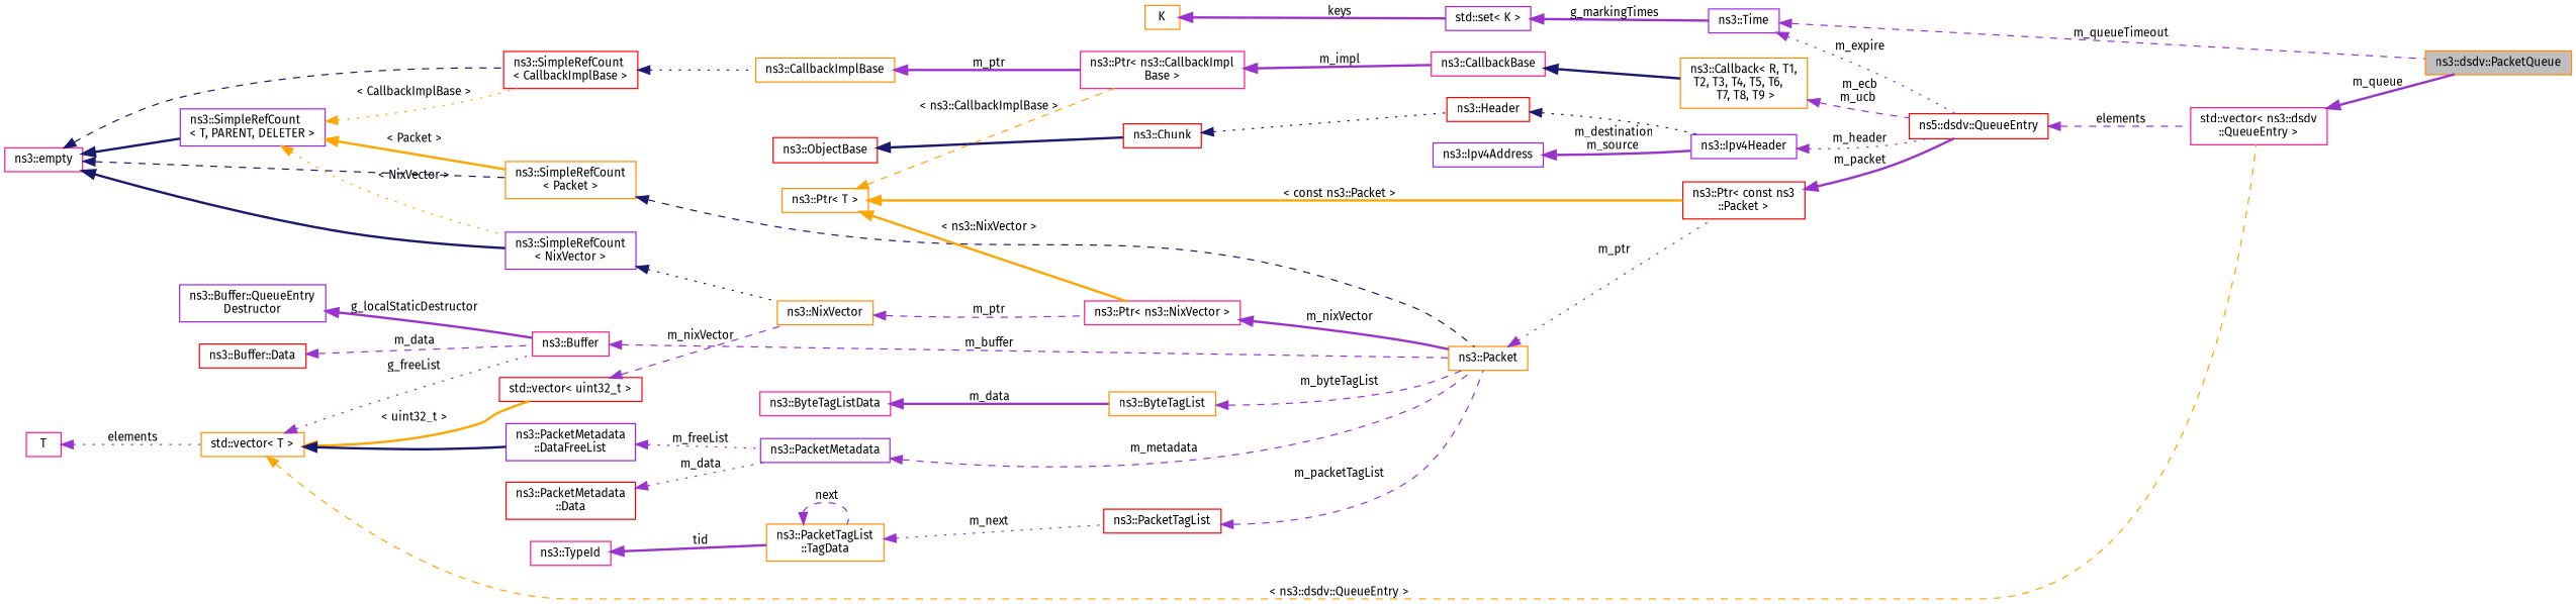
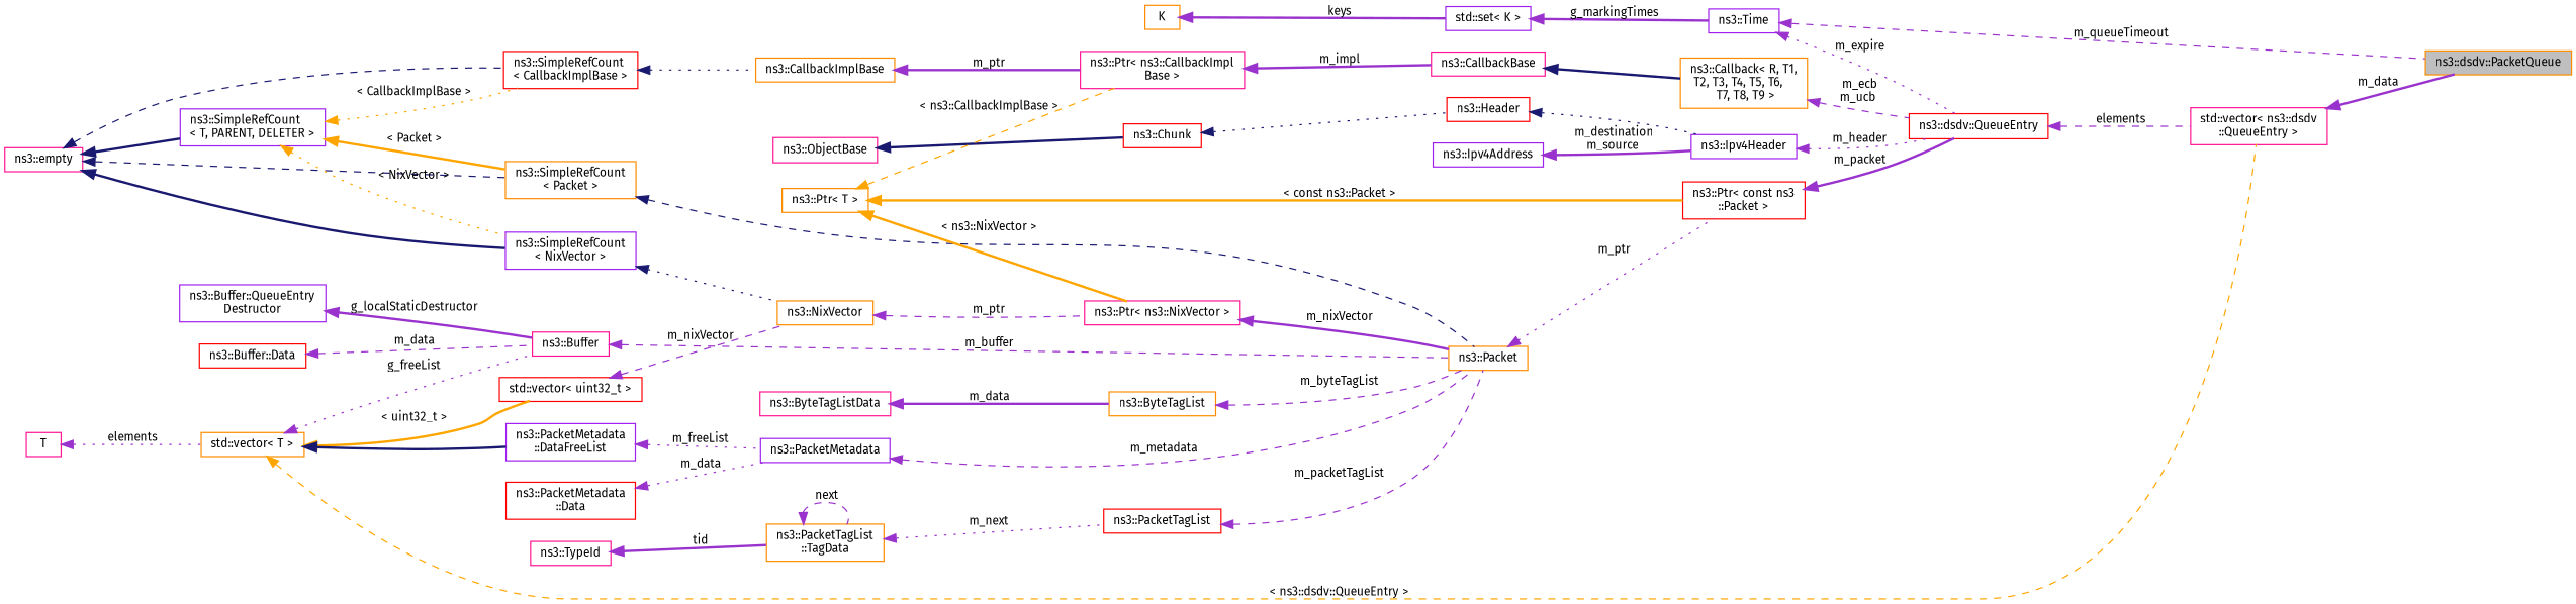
  digraph {
    fontname="Fira Sans"
    rankdir=LR
    node [color=darkorange fillcolor=white fontname="Fira Sans" fontsize=10 shape=record style=filled]
    edge [color=darkorchid3 dir=back fontname="Fira Sans" fontsize=10 labelfontname=Helvetica labelfontsize=10 style=bold]
    n1 [fillcolor=grey75 fontcolor=black height=0.2 label="ns3::dsdv::PacketQueue" width=0.4]
    n2 [color=deeppink height=0.2 label="std::vector\< ns3::dsdv\l::QueueEntry \>" width=0.4]
-   n3 [color=red height=0.2 label="ns5::dsdv::QueueEntry" width=0.4]
+   n3 [color=red height=0.2 label="ns3::dsdv::QueueEntry" width=0.4]
    n4 [color=purple height=0.2 label="ns3::Ipv4Header" width=0.4]
    n5 [color=red height=0.2 label="ns3::Header" width=0.4]
    n6 [color=red height=0.2 label="ns3::Chunk" width=0.4]
-   n7 [color=red height=0.2 label="ns3::ObjectBase" width=0.4]
+   n7 [color=deeppink height=0.2 label="ns3::ObjectBase" width=0.4]
    n8 [color=purple height=0.2 label="ns3::Ipv4Address" width=0.4]
    n9 [color=purple height=0.2 label="ns3::Time" width=0.4]
    n10 [color=purple height=0.2 label="std::set\< K \>" width=0.4]
    n11 [height=0.2 label=K width=0.4]
    n12 [color=red height=0.2 label="ns3::Ptr\< const ns3\l::Packet \>" width=0.4]
    n13 [height=0.2 label="ns3::Packet" width=0.4]
    n14 [height=0.2 label="ns3::SimpleRefCount\l\< Packet \>" width=0.4]
    n15 [color=deeppink height=0.2 label="ns3::empty" width=0.4]
    n16 [color=purple height=0.2 label="ns3::SimpleRefCount\l\< T, PARENT, DELETER \>" width=0.4]
    n17 [color=purple height=0.2 label="ns3::SimpleRefCount\l\< NixVector \>" width=0.4]
    n18 [color=red height=0.2 label="ns3::SimpleRefCount\l\< CallbackImplBase \>" width=0.4]
    n19 [height=0.2 label="ns3::NixVector" width=0.4]
    n20 [height=0.2 label="ns3::CallbackImplBase" width=0.4]
    n21 [color=deeppink height=0.2 label="ns3::Ptr\< ns3::NixVector \>" width=0.4]
    n22 [color=red height=0.2 label="std::vector\< uint32_t \>" width=0.4]
    n23 [height=0.2 label="std::vector\< T \>" width=0.4]
    n24 [color=purple height=0.2 label="ns3::PacketMetadata\l::DataFreeList" width=0.4]
    n25 [color=deeppink height=0.2 label="ns3::Buffer" width=0.4]
    n26 [color=purple height=0.2 label="ns3::PacketMetadata" width=0.4]
    n27 [color=deeppink height=0.2 label=T width=0.4]
    n28 [height=0.2 label="ns3::Ptr\< T \>" width=0.4]
    n29 [color=deeppink height=0.2 label="ns3::Ptr\< ns3::CallbackImpl\lBase \>" width=0.4]
    n30 [color=deeppink height=0.2 label="ns3::CallbackBase" width=0.4]
    n31 [color=red height=0.2 label="ns3::PacketMetadata\l::Data" width=0.4]
    n32 [height=0.2 label="ns3::ByteTagList" width=0.4]
    n33 [color=deeppink height=0.2 label="ns3::ByteTagListData" width=0.4]
    n34 [color=red height=0.2 label="ns3::PacketTagList" width=0.4]
    n35 [height=0.2 label="ns3::PacketTagList\l::TagData" width=0.4]
    n36 [color=deeppink height=0.2 label="ns3::TypeId" width=0.4]
    n37 [color=red height=0.2 label="ns3::Buffer::Data" width=0.4]
    n38 [color=purple height=0.2 label="ns3::Buffer::QueueEntry\lDestructor" width=0.4]
    n39 [height=0.2 label="ns3::Callback\< R, T1,\l T2, T3, T4, T5, T6,\l T7, T8, T9 \>" width=0.4]
-   n2 -> n1 [label=" m_queue"]
+   n2 -> n1 [label=" m_data"]
    n3 -> n2 [label=" elements" style=dashed]
    n4 -> n3 [label=" m_header" style=dotted]
    n5 -> n4 [color=midnightblue style=dotted]
    n6 -> n5 [color=midnightblue style=dotted]
    n7 -> n6 [color=midnightblue]
    n8 -> n4 [label=" m_destination\nm_source"]
    n9 -> n1 [label=" m_queueTimeout" style=dashed]
    n9 -> n3 [label=" m_expire" style=dotted]
    n10 -> n9 [label=" g_markingTimes"]
    n11 -> n10 [label=" keys"]
    n12 -> n3 [label=" m_packet"]
    n13 -> n12 [label=" m_ptr" style=dotted]
    n14 -> n13 [color=midnightblue style=dashed]
    n15 -> n14 [color=midnightblue style=dashed]
    n15 -> n16 [color=midnightblue]
    n15 -> n17 [color=midnightblue]
    n15 -> n18 [color=midnightblue style=dashed]
    n16 -> n14 [color=orange label=" \< Packet \>"]
    n16 -> n17 [color=orange label=" \< NixVector \>" style=dotted]
    n16 -> n18 [color=orange label=" \< CallbackImplBase \>" style=dotted]
    n17 -> n19 [color=midnightblue style=dotted]
    n18 -> n20 [color=midnightblue style=dotted]
    n19 -> n21 [label=" m_ptr" style=dashed]
    n20 -> n29 [label=" m_ptr"]
    n21 -> n13 [label=" m_nixVector"]
    n22 -> n19 [label=" m_nixVector" style=dashed]
    n23 -> n2 [color=orange label=" \< ns3::dsdv::QueueEntry \>" style=dashed]
    n23 -> n22 [color=orange label=" \< uint32_t \>"]
    n23 -> n24 [color=midnightblue]
    n23 -> n25 [label=" g_freeList" style=dotted]
    n24 -> n26 [label=" m_freeList" style=dotted]
    n25 -> n13 [label=" m_buffer" style=dashed]
    n26 -> n13 [label=" m_metadata" style=dashed]
    n27 -> n23 [label=" elements" style=dotted]
    n28 -> n12 [color=orange label=" \< const ns3::Packet \>"]
    n28 -> n21 [color=orange label=" \< ns3::NixVector \>"]
    n28 -> n29 [color=orange label=" \< ns3::CallbackImplBase \>" style=dashed]
    n29 -> n30 [label=" m_impl"]
    n30 -> n39 [color=midnightblue]
    n31 -> n26 [label=" m_data" style=dotted]
    n32 -> n13 [label=" m_byteTagList" style=dashed]
    n33 -> n32 [label=" m_data"]
    n34 -> n13 [label=" m_packetTagList" style=dashed]
    n35 -> n34 [label=" m_next" style=dotted]
    n35 -> n35 [label=" next" style=dashed]
    n36 -> n35 [label=" tid"]
    n37 -> n25 [label=" m_data" style=dashed]
    n38 -> n25 [label=" g_localStaticDestructor"]
    n39 -> n3 [label=" m_ecb\nm_ucb" style=dashed]
  }
